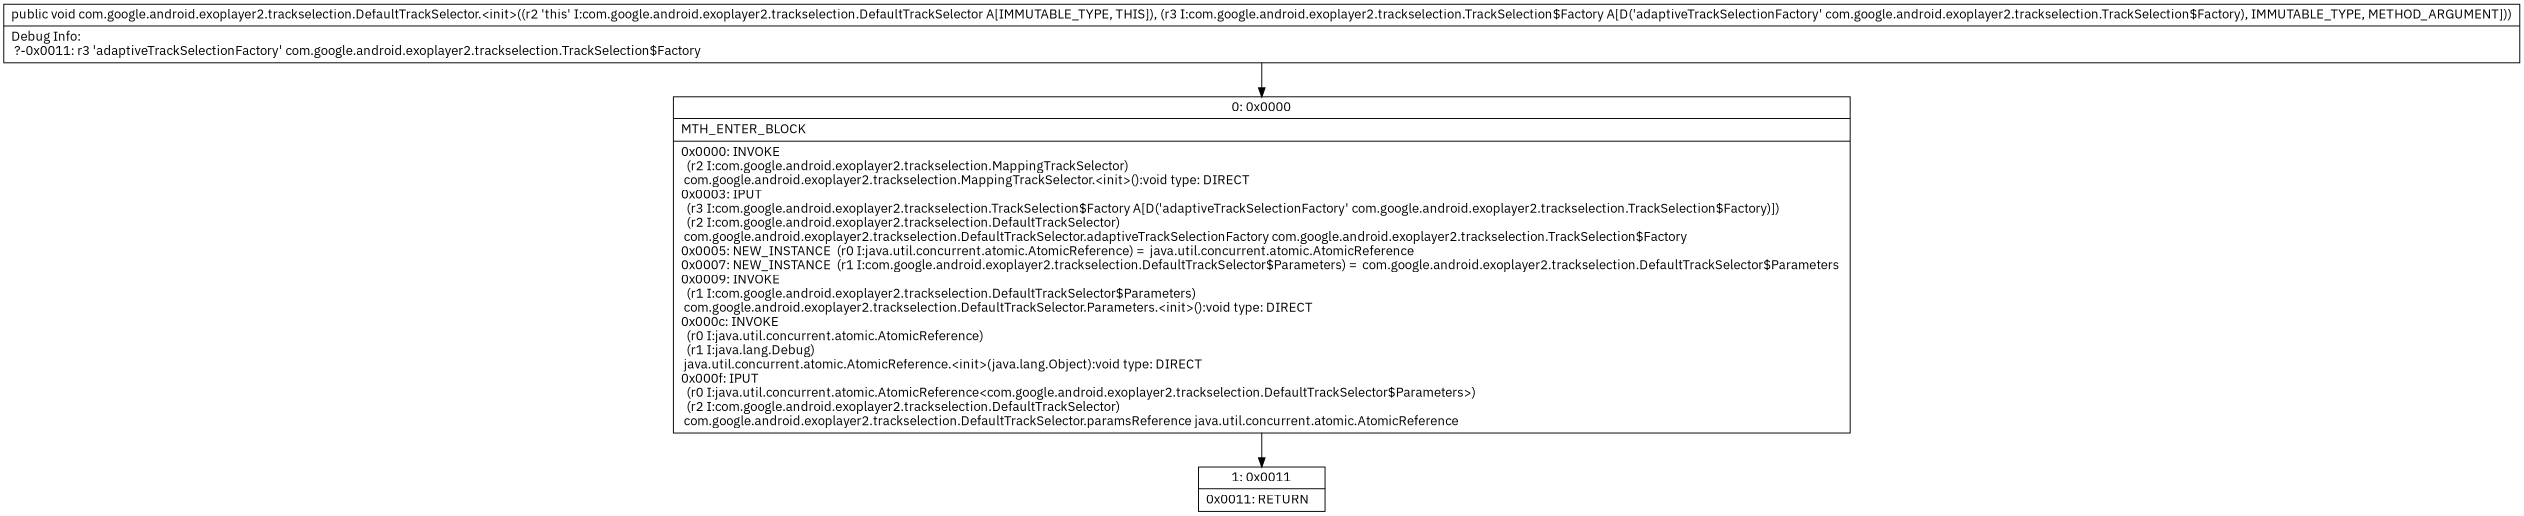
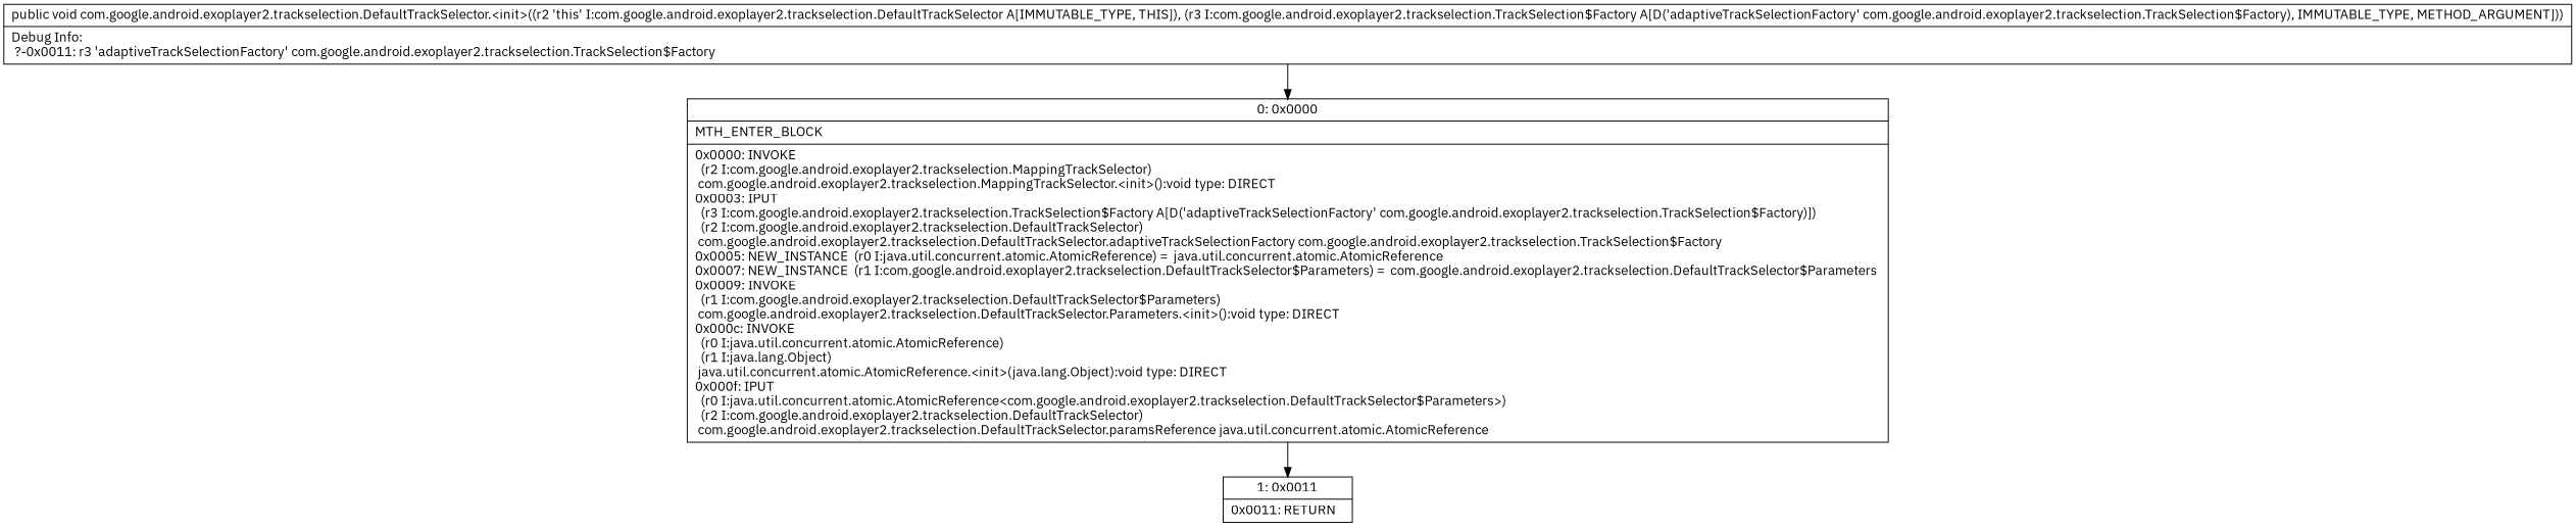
  digraph {
    fontname="IBM Plex Sans"
    node [shape=record fontname="IBM Plex Sans"]
    edge [fontname="IBM Plex Sans"]
-   n1 [label="{0\:\ 0x0000|MTH_ENTER_BLOCK\l|0x0000: INVOKE  \l  (r2 I:com.google.android.exoplayer2.trackselection.MappingTrackSelector)\l com.google.android.exoplayer2.trackselection.MappingTrackSelector.\<init\>():void type: DIRECT \l0x0003: IPUT  \l  (r3 I:com.google.android.exoplayer2.trackselection.TrackSelection$Factory A[D('adaptiveTrackSelectionFactory' com.google.android.exoplayer2.trackselection.TrackSelection$Factory)])\l  (r2 I:com.google.android.exoplayer2.trackselection.DefaultTrackSelector)\l com.google.android.exoplayer2.trackselection.DefaultTrackSelector.adaptiveTrackSelectionFactory com.google.android.exoplayer2.trackselection.TrackSelection$Factory \l0x0005: NEW_INSTANCE  (r0 I:java.util.concurrent.atomic.AtomicReference) =  java.util.concurrent.atomic.AtomicReference \l0x0007: NEW_INSTANCE  (r1 I:com.google.android.exoplayer2.trackselection.DefaultTrackSelector$Parameters) =  com.google.android.exoplayer2.trackselection.DefaultTrackSelector$Parameters \l0x0009: INVOKE  \l  (r1 I:com.google.android.exoplayer2.trackselection.DefaultTrackSelector$Parameters)\l com.google.android.exoplayer2.trackselection.DefaultTrackSelector.Parameters.\<init\>():void type: DIRECT \l0x000c: INVOKE  \l  (r0 I:java.util.concurrent.atomic.AtomicReference)\l  (r1 I:java.lang.Debug)\l java.util.concurrent.atomic.AtomicReference.\<init\>(java.lang.Object):void type: DIRECT \l0x000f: IPUT  \l  (r0 I:java.util.concurrent.atomic.AtomicReference\<com.google.android.exoplayer2.trackselection.DefaultTrackSelector$Parameters\>)\l  (r2 I:com.google.android.exoplayer2.trackselection.DefaultTrackSelector)\l com.google.android.exoplayer2.trackselection.DefaultTrackSelector.paramsReference java.util.concurrent.atomic.AtomicReference \l}"]
+   n1 [label="{0\:\ 0x0000|MTH_ENTER_BLOCK\l|0x0000: INVOKE  \l  (r2 I:com.google.android.exoplayer2.trackselection.MappingTrackSelector)\l com.google.android.exoplayer2.trackselection.MappingTrackSelector.\<init\>():void type: DIRECT \l0x0003: IPUT  \l  (r3 I:com.google.android.exoplayer2.trackselection.TrackSelection$Factory A[D('adaptiveTrackSelectionFactory' com.google.android.exoplayer2.trackselection.TrackSelection$Factory)])\l  (r2 I:com.google.android.exoplayer2.trackselection.DefaultTrackSelector)\l com.google.android.exoplayer2.trackselection.DefaultTrackSelector.adaptiveTrackSelectionFactory com.google.android.exoplayer2.trackselection.TrackSelection$Factory \l0x0005: NEW_INSTANCE  (r0 I:java.util.concurrent.atomic.AtomicReference) =  java.util.concurrent.atomic.AtomicReference \l0x0007: NEW_INSTANCE  (r1 I:com.google.android.exoplayer2.trackselection.DefaultTrackSelector$Parameters) =  com.google.android.exoplayer2.trackselection.DefaultTrackSelector$Parameters \l0x0009: INVOKE  \l  (r1 I:com.google.android.exoplayer2.trackselection.DefaultTrackSelector$Parameters)\l com.google.android.exoplayer2.trackselection.DefaultTrackSelector.Parameters.\<init\>():void type: DIRECT \l0x000c: INVOKE  \l  (r0 I:java.util.concurrent.atomic.AtomicReference)\l  (r1 I:java.lang.Object)\l java.util.concurrent.atomic.AtomicReference.\<init\>(java.lang.Object):void type: DIRECT \l0x000f: IPUT  \l  (r0 I:java.util.concurrent.atomic.AtomicReference\<com.google.android.exoplayer2.trackselection.DefaultTrackSelector$Parameters\>)\l  (r2 I:com.google.android.exoplayer2.trackselection.DefaultTrackSelector)\l com.google.android.exoplayer2.trackselection.DefaultTrackSelector.paramsReference java.util.concurrent.atomic.AtomicReference \l}"]
    n2 [label="{1\:\ 0x0011|0x0011: RETURN   \l}"]
    n3 [label="{public void com.google.android.exoplayer2.trackselection.DefaultTrackSelector.\<init\>((r2 'this' I:com.google.android.exoplayer2.trackselection.DefaultTrackSelector A[IMMUTABLE_TYPE, THIS]), (r3 I:com.google.android.exoplayer2.trackselection.TrackSelection$Factory A[D('adaptiveTrackSelectionFactory' com.google.android.exoplayer2.trackselection.TrackSelection$Factory), IMMUTABLE_TYPE, METHOD_ARGUMENT]))  | Debug Info:\l  ?\-0x0011: r3 'adaptiveTrackSelectionFactory' com.google.android.exoplayer2.trackselection.TrackSelection$Factory\l}"]
    n1 -> n2
    n3 -> n1
  }
